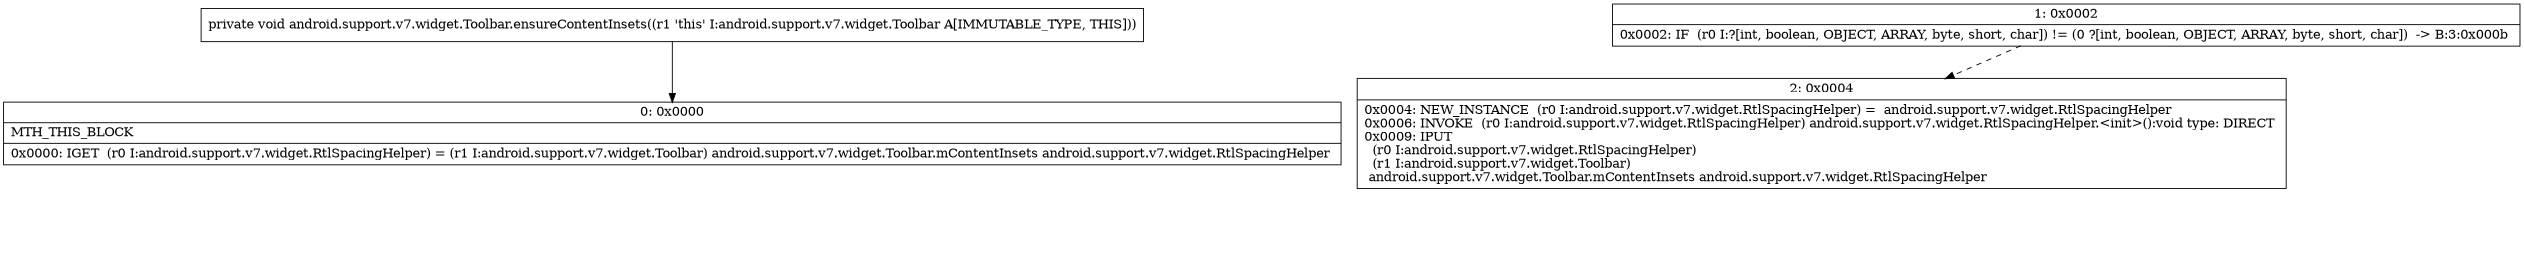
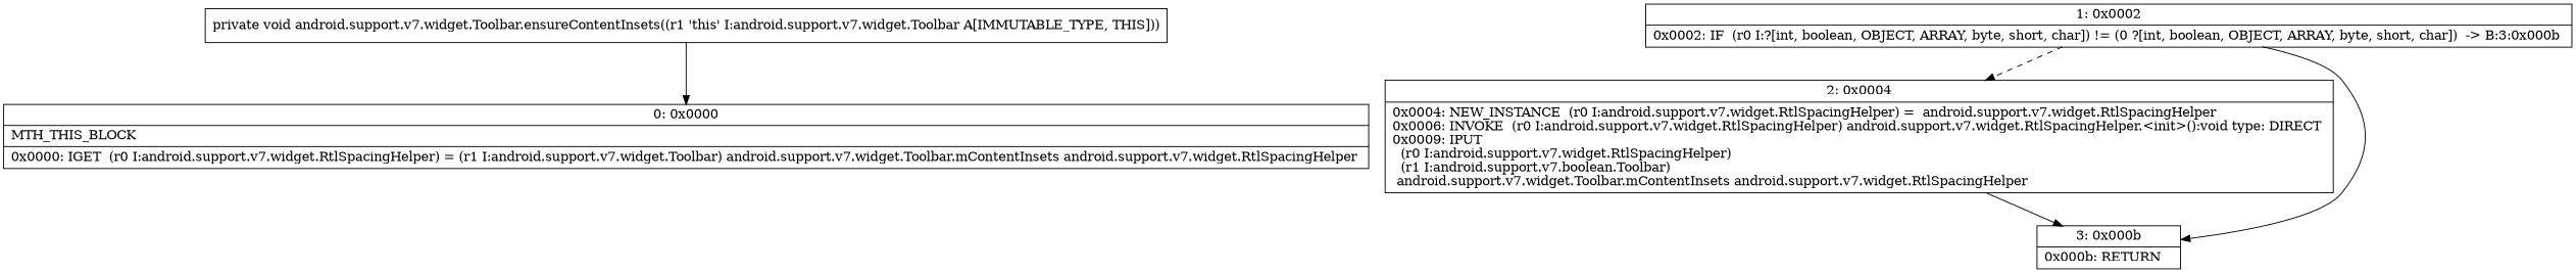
  digraph {
    node [shape=record]
    n1 [label="{0\:\ 0x0000|MTH_THIS_BLOCK\l|0x0000: IGET  (r0 I:android.support.v7.widget.RtlSpacingHelper) = (r1 I:android.support.v7.widget.Toolbar) android.support.v7.widget.Toolbar.mContentInsets android.support.v7.widget.RtlSpacingHelper \l}"]
    n2 [label="{1\:\ 0x0002|0x0002: IF  (r0 I:?[int, boolean, OBJECT, ARRAY, byte, short, char]) != (0 ?[int, boolean, OBJECT, ARRAY, byte, short, char])  \-\> B:3:0x000b \l}"]
-   n3 [label="{2\:\ 0x0004|0x0004: NEW_INSTANCE  (r0 I:android.support.v7.widget.RtlSpacingHelper) =  android.support.v7.widget.RtlSpacingHelper \l0x0006: INVOKE  (r0 I:android.support.v7.widget.RtlSpacingHelper) android.support.v7.widget.RtlSpacingHelper.\<init\>():void type: DIRECT \l0x0009: IPUT  \l  (r0 I:android.support.v7.widget.RtlSpacingHelper)\l  (r1 I:android.support.v7.widget.Toolbar)\l android.support.v7.widget.Toolbar.mContentInsets android.support.v7.widget.RtlSpacingHelper \l}"]
+   n3 [label="{2\:\ 0x0004|0x0004: NEW_INSTANCE  (r0 I:android.support.v7.widget.RtlSpacingHelper) =  android.support.v7.widget.RtlSpacingHelper \l0x0006: INVOKE  (r0 I:android.support.v7.widget.RtlSpacingHelper) android.support.v7.widget.RtlSpacingHelper.\<init\>():void type: DIRECT \l0x0009: IPUT  \l  (r0 I:android.support.v7.widget.RtlSpacingHelper)\l  (r1 I:android.support.v7.boolean.Toolbar)\l android.support.v7.widget.Toolbar.mContentInsets android.support.v7.widget.RtlSpacingHelper \l}"]
+   n4 [label="{3\:\ 0x000b|0x000b: RETURN   \l}"]
    n5 [label="{private void android.support.v7.widget.Toolbar.ensureContentInsets((r1 'this' I:android.support.v7.widget.Toolbar A[IMMUTABLE_TYPE, THIS])) }"]
    n2 -> n3 [style=dashed]
+   n2 -> n4
+   n3 -> n4
    n5 -> n1
  }
